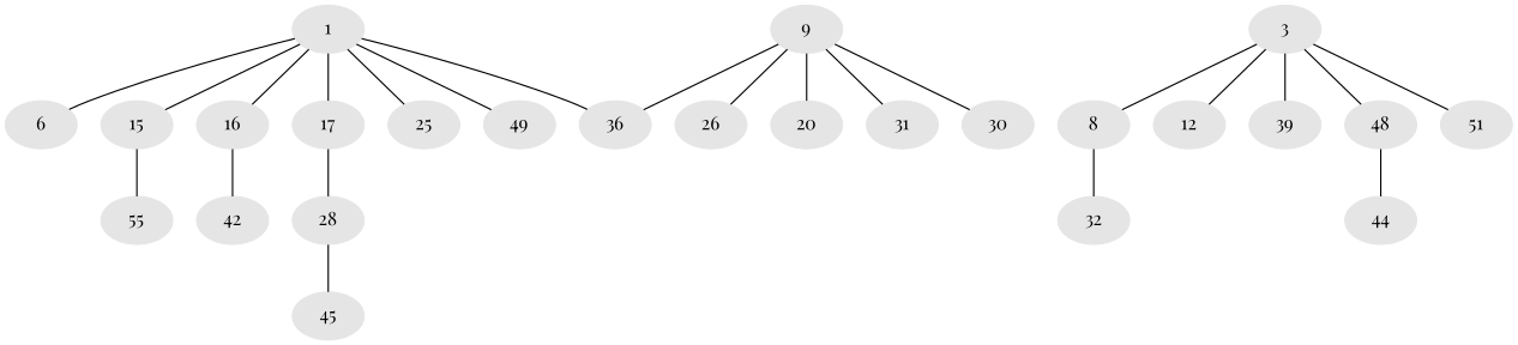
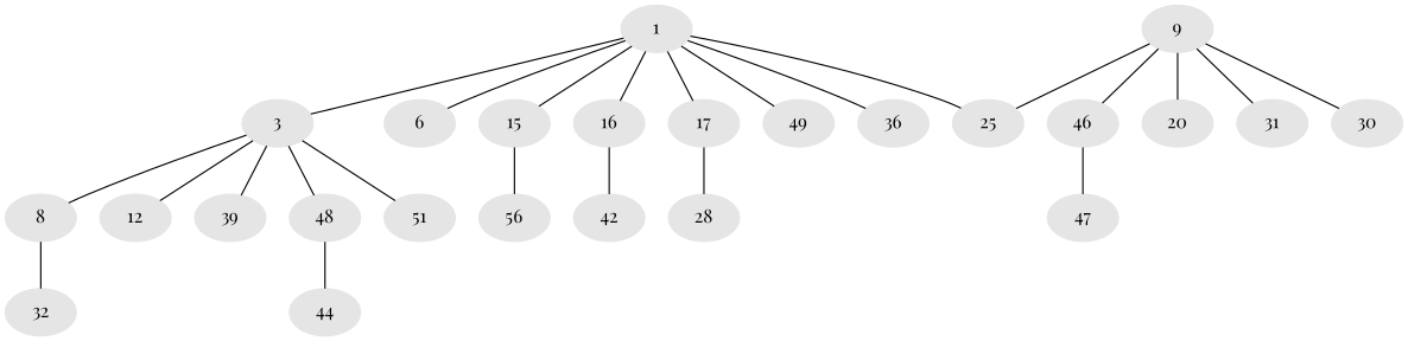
  graph {
    fontname="Playfair Display"
    node [color=gray90 fontname="Playfair Display" style=filled]
    edge [fontname="Playfair Display"]
    1 [super="+2"]
    3 [super="+4+5+20+10"]
    6 [super="+7"]
    15 [super="+38"]
    16 [super="+22+17"]
    n6 [label=17 super="+43+24+27"]
    25 [super="+54+56"]
    49
    36
    8
    12 [super="+42+23"]
    39
    48
    51
    9 [super="+13+11+21"]
-   26
+   26 [label=46]
    n17 [label=20]
    31
    n19 [label=30]
-   55
+   55 [label=56]
    n21 [label=42]
    28
    32
    44 [super="+57+46"]
-   45
+   47
+   1 -- 3
    1 -- 6
    1 -- 15
    1 -- 16
    1 -- n6
    1 -- 25
    1 -- 49
    1 -- 36
    3 -- 8
    3 -- 12
    3 -- 39
    3 -- 48
    3 -- 51
    15 -- 55
    16 -- n21
    n6 -- 28
    8 -- 32
    48 -- 44
-   9 -- 36
+   9 -- 25
    9 -- 26
    9 -- n17
    9 -- 31
    9 -- n19
-   28 -- 45
+   26 -- 47
  }
